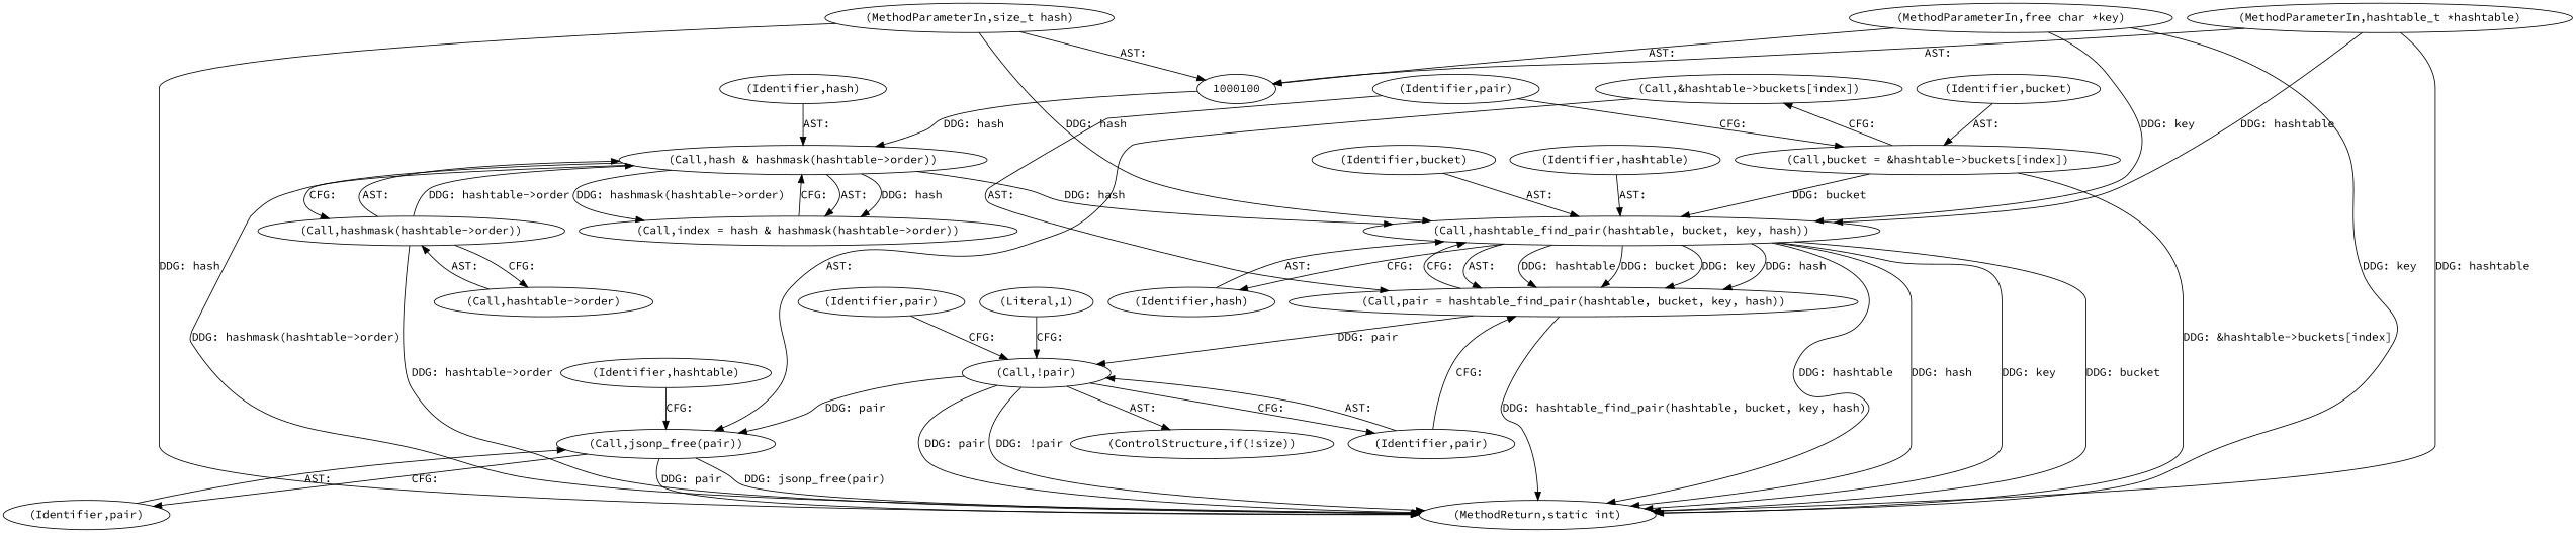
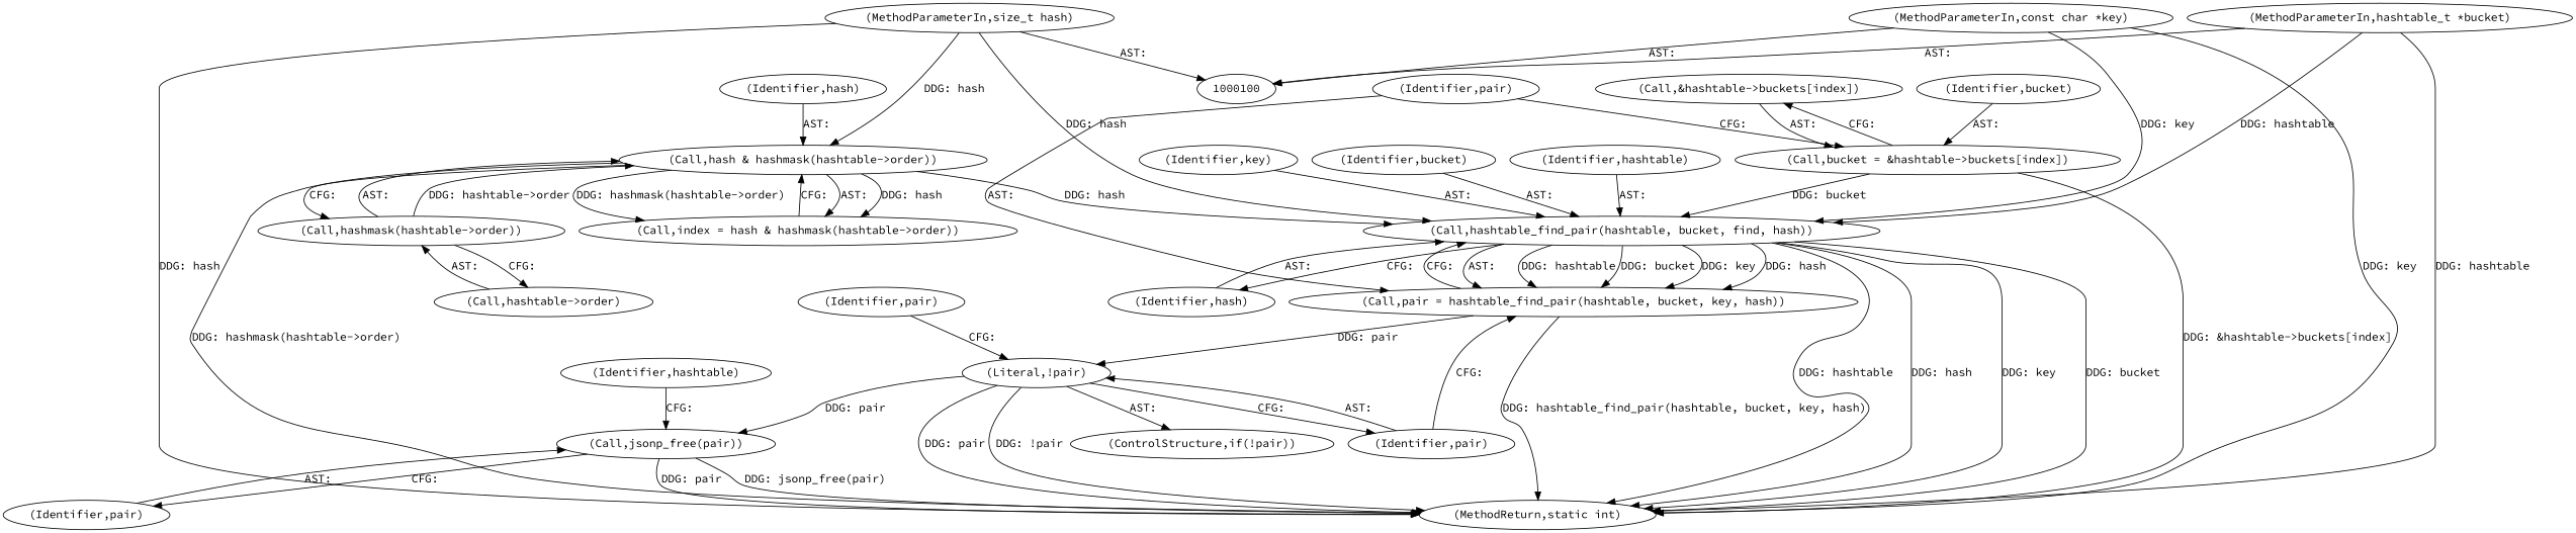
  digraph {
    fontname="Source Code Pro"
    node [fontname="Source Code Pro"]
    edge [fontname="Source Code Pro"]
-   n1 [label="(Call,hashtable_find_pair(hashtable, bucket, key, hash))"]
+   n1 [label="(Call,hashtable_find_pair(hashtable, bucket, find, hash))"]
    n2 [label="(Call,pair = hashtable_find_pair(hashtable, bucket, key, hash))"]
    n3 [label="(MethodReturn,static int)"]
    n4 [label="(Identifier,hash)"]
-   n5 [label="(Call,!pair)"]
-   n6 [label="(MethodParameterIn,hashtable_t *hashtable)"]
+   n5 [label="(Literal,!pair)"]
+   n6 [label="(MethodParameterIn,hashtable_t *bucket)"]
    1000100
    n8 [label="(Call,bucket = &hashtable->buckets[index])"]
    n9 [label="(Call,&hashtable->buckets[index])"]
-   n10 [label="(MethodParameterIn,free char *key)"]
+   n10 [label="(MethodParameterIn,const char *key)"]
    n11 [label="(Call,hash & hashmask(hashtable->order))"]
    n12 [label="(Call,hashmask(hashtable->order))"]
    n13 [label="(Call,index = hash & hashmask(hashtable->order))"]
    n14 [label="(Call,hashtable->order)"]
    n15 [label="(MethodParameterIn,size_t hash)"]
    n16 [label="(Call,jsonp_free(pair))"]
-   n17 [label="(ControlStructure,if(!size))"]
+   n17 [label="(ControlStructure,if(!pair))"]
    n18 [label="(Identifier,pair)"]
    n19 [label="(Identifier,pair)"]
    n20 [label="(Identifier,bucket)"]
    n21 [label="(Identifier,pair)"]
-   n22 [label="(Literal,1)"]
+   n23 [label="(Identifier,key)"]
    n24 [label="(Identifier,hash)"]
    n25 [label="(Identifier,bucket)"]
    n26 [label="(Identifier,pair)"]
    n27 [label="(Identifier,hashtable)"]
    n28 [label="(Identifier,hashtable)"]
    n1 -> n2 [label="AST: "]
    n1 -> n2 [label="DDG: hashtable"]
    n1 -> n2 [label="DDG: bucket"]
    n1 -> n2 [label="DDG: key"]
    n1 -> n2 [label="DDG: hash"]
    n1 -> n3 [label="DDG: hashtable"]
    n1 -> n3 [label="DDG: hash"]
    n1 -> n3 [label="DDG: key"]
    n1 -> n3 [label="DDG: bucket"]
    n1 -> n4 [label="CFG: "]
    n2 -> n1 [label="CFG: "]
    n2 -> n3 [label="DDG: hashtable_find_pair(hashtable, bucket, key, hash)"]
    n2 -> n5 [label="DDG: pair"]
    n4 -> n1 [label="AST: "]
    n5 -> n3 [label="DDG: !pair"]
    n5 -> n3 [label="DDG: pair"]
    n5 -> n16 [label="DDG: pair"]
    n5 -> n17 [label="AST: "]
    n5 -> n18 [label="CFG: "]
    n6 -> n1 [label="DDG: hashtable"]
    n6 -> n3 [label="DDG: hashtable"]
    n6 -> 1000100 [label="AST: "]
    n8 -> n1 [label="DDG: bucket"]
    n8 -> n3 [label="DDG: &hashtable->buckets[index]"]
    n8 -> n9 [label="CFG: "]
-   n9 -> n16 [label="AST: "]
+   n9 -> n8 [label="AST: "]
    n10 -> n1 [label="DDG: key"]
    n10 -> n3 [label="DDG: key"]
    n10 -> 1000100 [label="AST: "]
    n11 -> n1 [label="DDG: hash"]
    n11 -> n3 [label="DDG: hashmask(hashtable->order)"]
    n11 -> n12 [label="CFG: "]
    n11 -> n13 [label="AST: "]
    n11 -> n13 [label="DDG: hash"]
    n11 -> n13 [label="DDG: hashmask(hashtable->order)"]
-   n12 -> n3 [label="DDG: hashtable->order"]
    n12 -> n11 [label="AST: "]
    n12 -> n11 [label="DDG: hashtable->order"]
    n12 -> n14 [label="CFG: "]
    n13 -> n11 [label="CFG: "]
    n14 -> n12 [label="AST: "]
    n15 -> n1 [label="DDG: hash"]
    n15 -> n3 [label="DDG: hash"]
    n15 -> 1000100 [label="AST: "]
-   1000100 -> n11 [label="DDG: hash"]
+   n15 -> n11 [label="DDG: hash"]
    n16 -> n3 [label="DDG: jsonp_free(pair)"]
    n16 -> n3 [label="DDG: pair"]
    n16 -> n19 [label="CFG: "]
    n18 -> n2 [label="CFG: "]
    n18 -> n5 [label="AST: "]
    n19 -> n16 [label="AST: "]
    n20 -> n8 [label="AST: "]
    n21 -> n5 [label="CFG: "]
-   n22 -> n5 [label="CFG: "]
+   n23 -> n1 [label="AST: "]
    n24 -> n11 [label="AST: "]
    n25 -> n1 [label="AST: "]
    n26 -> n2 [label="AST: "]
    n26 -> n8 [label="CFG: "]
    n27 -> n1 [label="AST: "]
    n28 -> n16 [label="CFG: "]
  }
